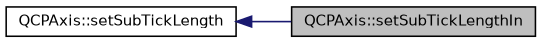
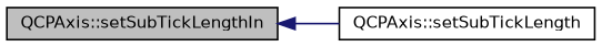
  digraph {
    rankdir=LR
    node [color=black fontname=Helvetica fontsize=10 shape=record style=filled]
    n1 [fillcolor=grey75 fontcolor=black height=0.2 label="QCPAxis::setSubTickLengthIn" width=0.4]
    n2 [fillcolor=white height=0.2 label="QCPAxis::setSubTickLength" width=0.4]
-   n2 -> n1 [color=midnightblue dir=back fontname=Helvetica fontsize=10 labelfontname=Helvetica labelfontsize=10 style=solid]
+   n1 -> n2 [color=midnightblue dir=back fontname=Helvetica fontsize=10 labelfontname=Helvetica labelfontsize=10 style=solid]
  }
